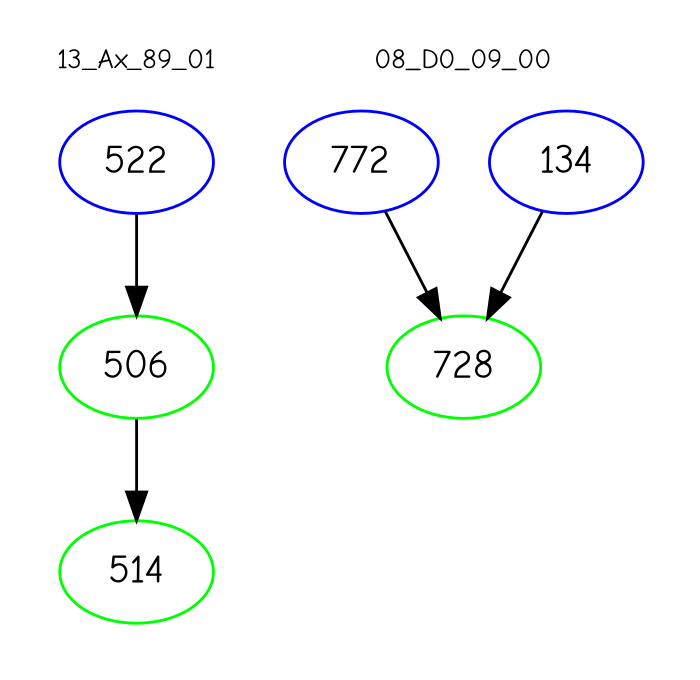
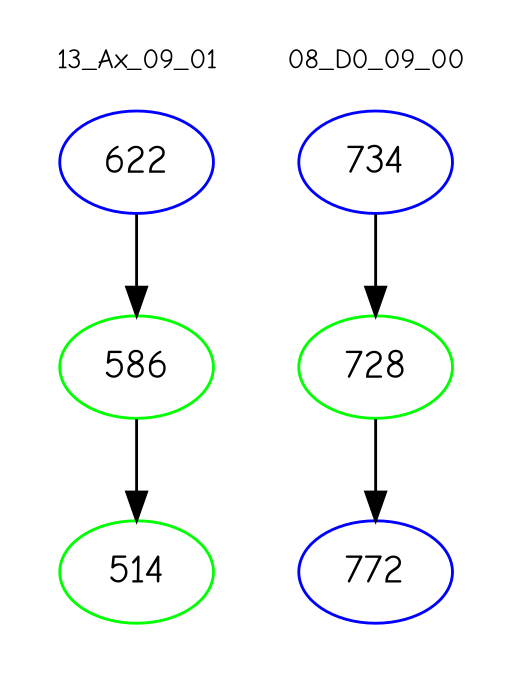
  digraph {
    fontname="Comic Neue"
    node [color=blue fontname="Comic Neue"]
    edge [color=black fontname="Comic Neue"]
-   n1 [label=522]
-   n2 [color=green label=506]
+   n1 [label=622]
+   n2 [color=green label=586]
    n3 [color=green label=514]
-   n4 [label=134]
+   n4 [label=734]
    n5 [color=green label=728]
    n6 [label=772]
    subgraph cluster_1 {
      color=white
      fontsize=10
-     label="13_Ax_89_01"
+     label="13_Ax_09_01"
      n1
      n2
      n3
    }
    subgraph cluster_2 {
      color=white
      fontsize=10
      label="08_D0_09_00"
      n4
      n5
      n6
    }
    n1 -> n2
    n2 -> n3
    n4 -> n5
-   n6 -> n5
+   n5 -> n6
  }
